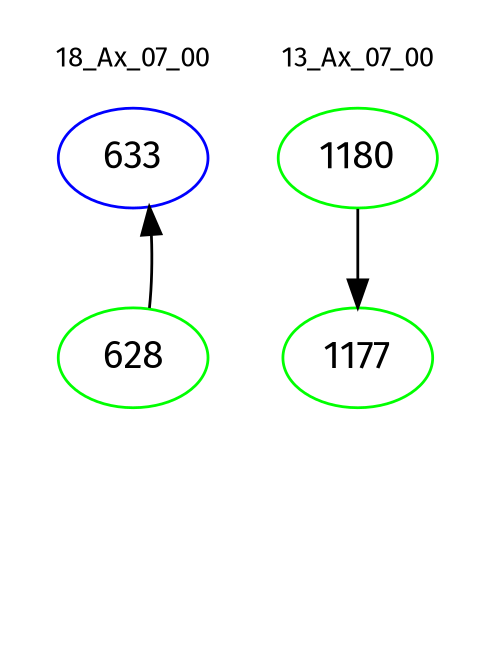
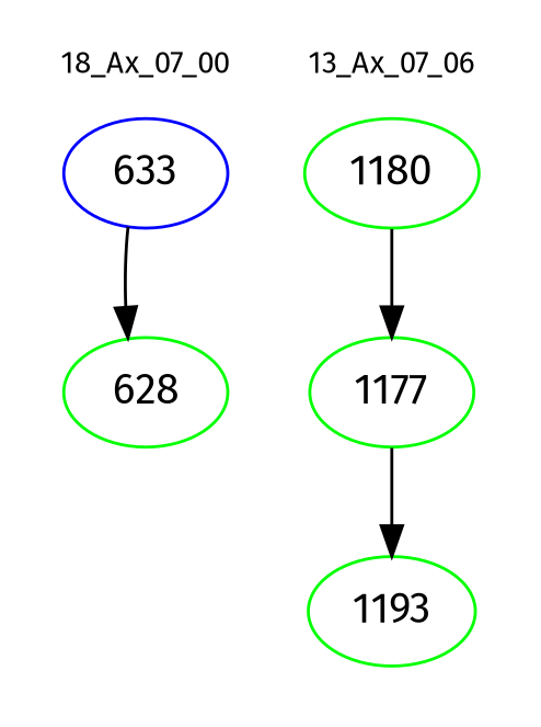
  digraph {
    fontname="Fira Sans"
    node [color=green fontname="Fira Sans"]
    edge [color=black fontname="Fira Sans"]
    n1 [color=blue label=633]
    n2 [label=628]
    n3 [label=1180]
    n4 [label=1177]
+   n5 [label=1193]
    subgraph cluster_1 {
      color=white
      fontsize=10
      label="18_Ax_07_00"
      n1
      n2
    }
    subgraph cluster_2 {
      color=white
      fontsize=10
-     label="13_Ax_07_00"
+     label="13_Ax_07_06"
      n3
      n4
+     n5
    }
-   n2 -> n1
+   n1 -> n2
    n3 -> n4
+   n4 -> n5
  }
